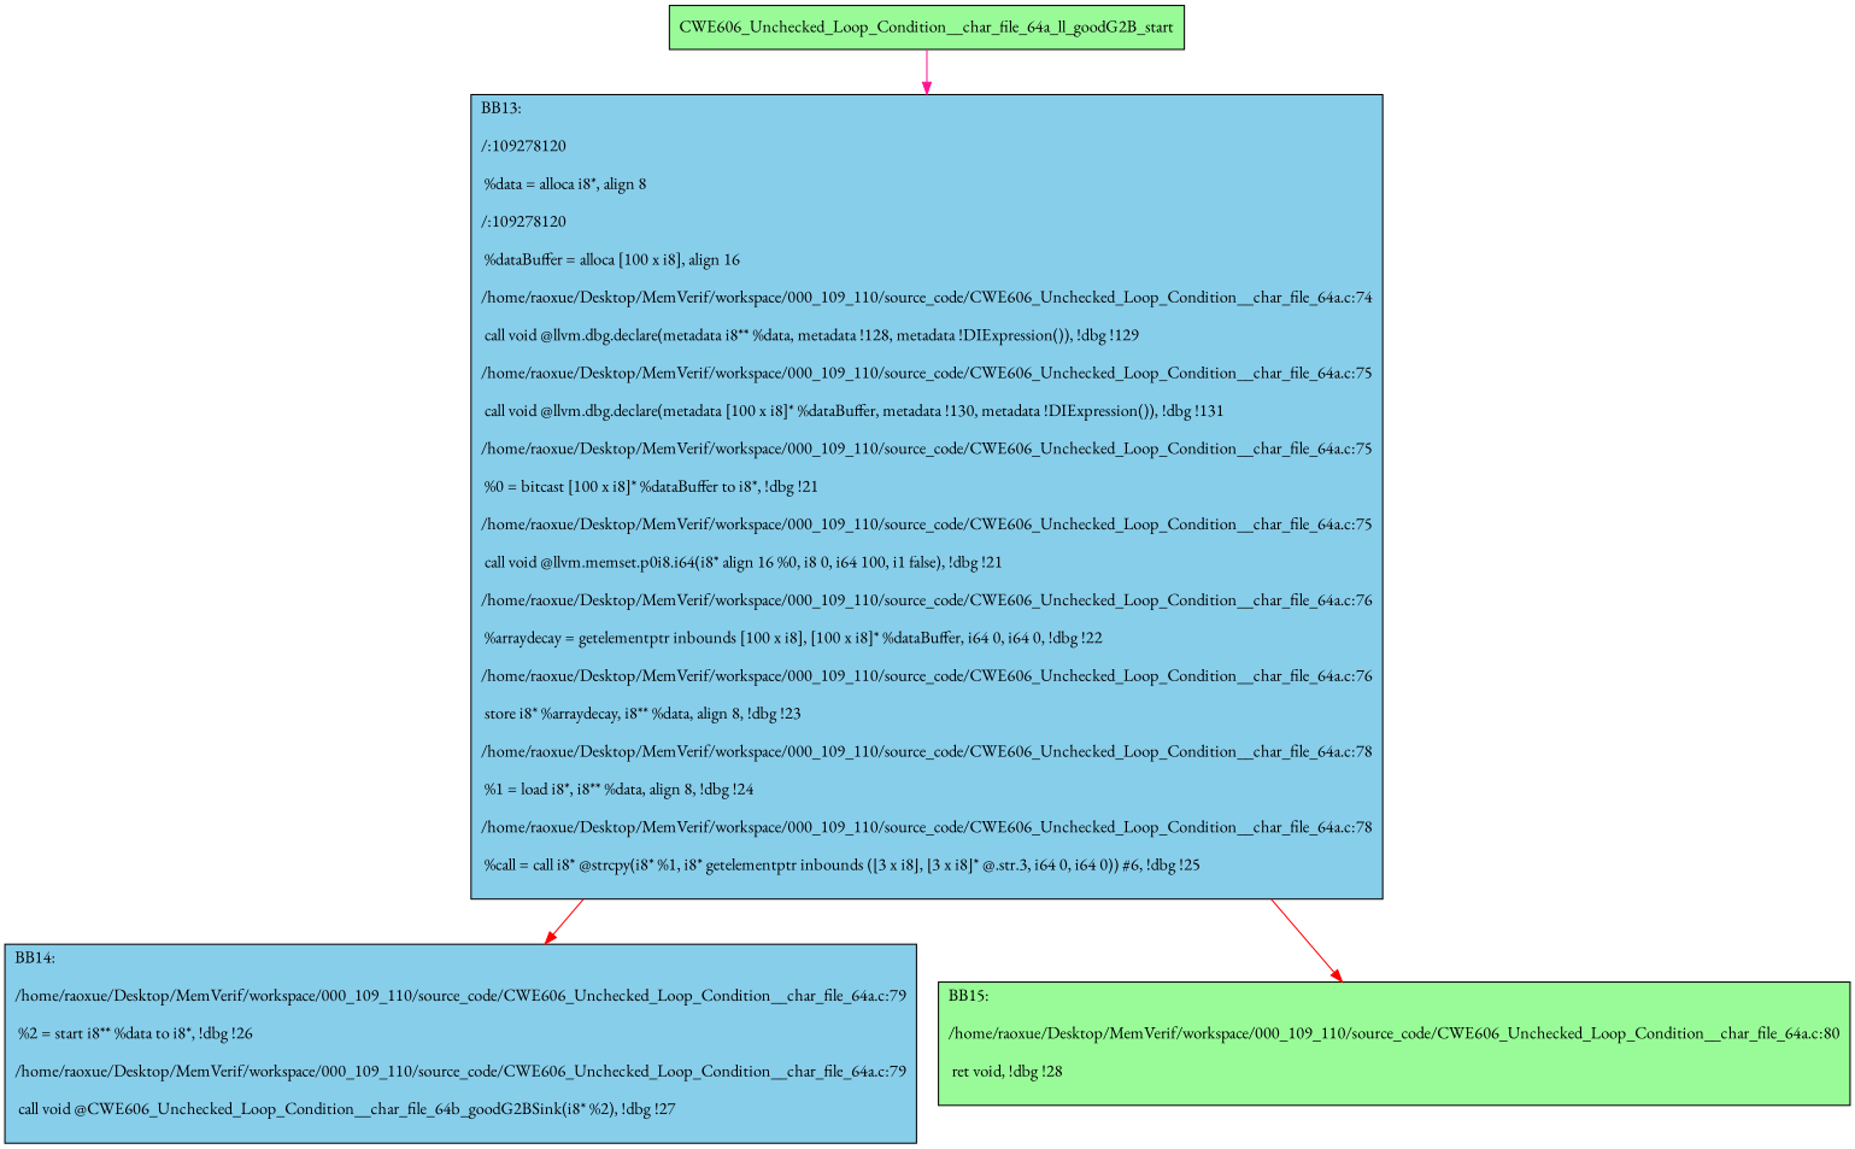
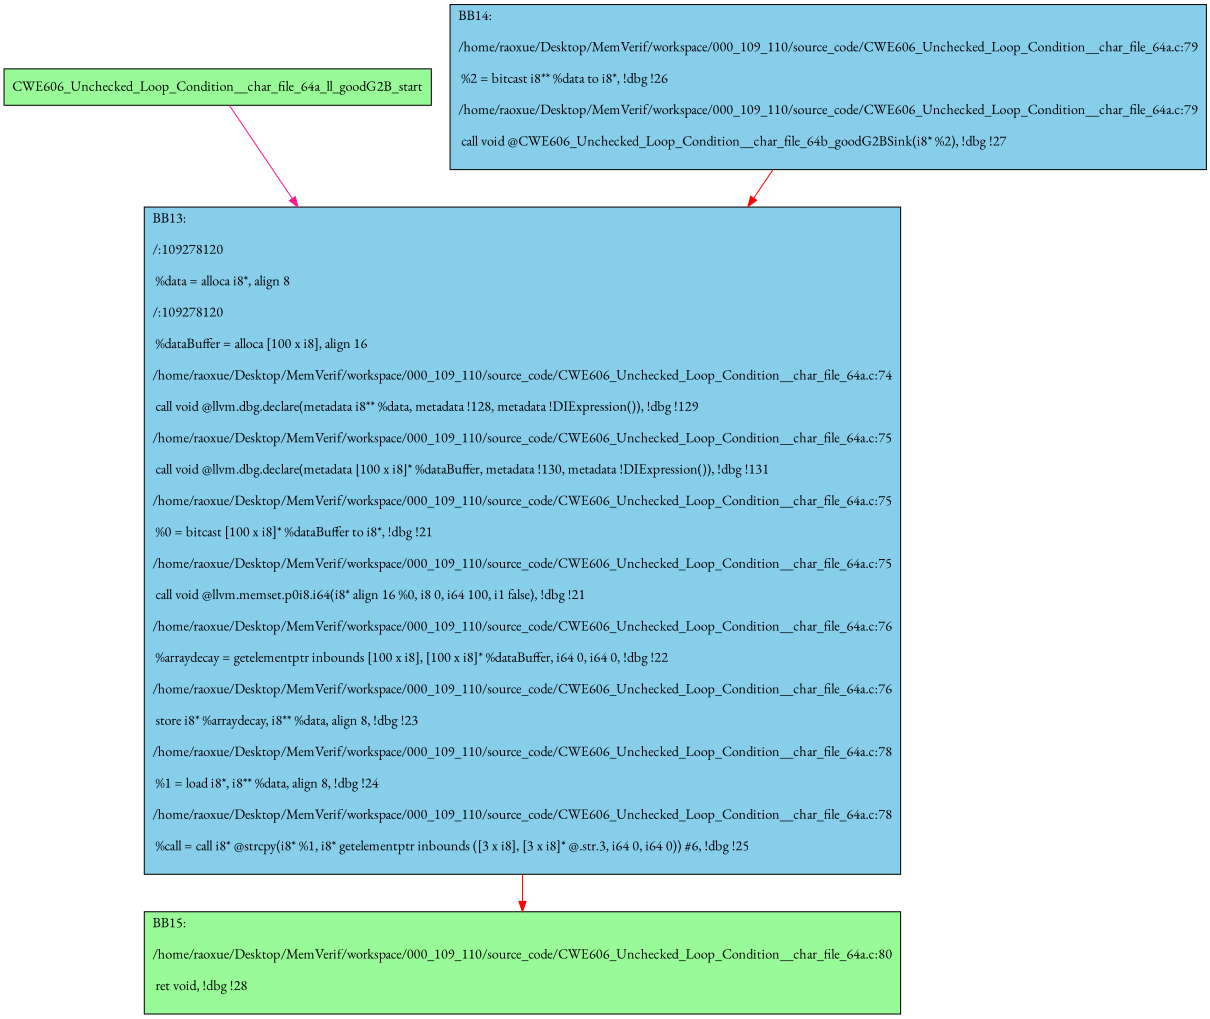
  digraph {
    fontname="EB Garamond"
    node [fillcolor=palegreen fontname="EB Garamond" shape=record style=filled]
    edge [color=red fontname="EB Garamond" style=solid]
    n1 [label="{CWE606_Unchecked_Loop_Condition__char_file_64a_ll_goodG2B_start}"]
    n2 [fillcolor=skyblue label="{BB13:\l\l/:109278120\l\n  %data = alloca i8*, align 8\l\n/:109278120\l\n  %dataBuffer = alloca [100 x i8], align 16\l\n/home/raoxue/Desktop/MemVerif/workspace/000_109_110/source_code/CWE606_Unchecked_Loop_Condition__char_file_64a.c:74\l\n  call void @llvm.dbg.declare(metadata i8** %data, metadata !128, metadata !DIExpression()), !dbg !129\l\n/home/raoxue/Desktop/MemVerif/workspace/000_109_110/source_code/CWE606_Unchecked_Loop_Condition__char_file_64a.c:75\l\n  call void @llvm.dbg.declare(metadata [100 x i8]* %dataBuffer, metadata !130, metadata !DIExpression()), !dbg !131\l\n/home/raoxue/Desktop/MemVerif/workspace/000_109_110/source_code/CWE606_Unchecked_Loop_Condition__char_file_64a.c:75\l\n  %0 = bitcast [100 x i8]* %dataBuffer to i8*, !dbg !21\l\n/home/raoxue/Desktop/MemVerif/workspace/000_109_110/source_code/CWE606_Unchecked_Loop_Condition__char_file_64a.c:75\l\n  call void @llvm.memset.p0i8.i64(i8* align 16 %0, i8 0, i64 100, i1 false), !dbg !21\l\n/home/raoxue/Desktop/MemVerif/workspace/000_109_110/source_code/CWE606_Unchecked_Loop_Condition__char_file_64a.c:76\l\n  %arraydecay = getelementptr inbounds [100 x i8], [100 x i8]* %dataBuffer, i64 0, i64 0, !dbg !22\l\n/home/raoxue/Desktop/MemVerif/workspace/000_109_110/source_code/CWE606_Unchecked_Loop_Condition__char_file_64a.c:76\l\n  store i8* %arraydecay, i8** %data, align 8, !dbg !23\l\n/home/raoxue/Desktop/MemVerif/workspace/000_109_110/source_code/CWE606_Unchecked_Loop_Condition__char_file_64a.c:78\l\n  %1 = load i8*, i8** %data, align 8, !dbg !24\l\n/home/raoxue/Desktop/MemVerif/workspace/000_109_110/source_code/CWE606_Unchecked_Loop_Condition__char_file_64a.c:78\l\n  %call = call i8* @strcpy(i8* %1, i8* getelementptr inbounds ([3 x i8], [3 x i8]* @.str.3, i64 0, i64 0)) #6, !dbg !25\l\n}"]
-   n3 [fillcolor=skyblue label="{BB14:\l\l/home/raoxue/Desktop/MemVerif/workspace/000_109_110/source_code/CWE606_Unchecked_Loop_Condition__char_file_64a.c:79\l\n  %2 = start i8** %data to i8*, !dbg !26\l\n/home/raoxue/Desktop/MemVerif/workspace/000_109_110/source_code/CWE606_Unchecked_Loop_Condition__char_file_64a.c:79\l\n  call void @CWE606_Unchecked_Loop_Condition__char_file_64b_goodG2BSink(i8* %2), !dbg !27\l\n}"]
+   n3 [fillcolor=skyblue label="{BB14:\l\l/home/raoxue/Desktop/MemVerif/workspace/000_109_110/source_code/CWE606_Unchecked_Loop_Condition__char_file_64a.c:79\l\n  %2 = bitcast i8** %data to i8*, !dbg !26\l\n/home/raoxue/Desktop/MemVerif/workspace/000_109_110/source_code/CWE606_Unchecked_Loop_Condition__char_file_64a.c:79\l\n  call void @CWE606_Unchecked_Loop_Condition__char_file_64b_goodG2BSink(i8* %2), !dbg !27\l\n}"]
    n4 [label="{BB15:\l\l/home/raoxue/Desktop/MemVerif/workspace/000_109_110/source_code/CWE606_Unchecked_Loop_Condition__char_file_64a.c:80\l\n  ret void, !dbg !28\l\n}"]
    n1 -> n2 [color=deeppink]
-   n2 -> n3
+   n3 -> n2
    n2 -> n4
  }
